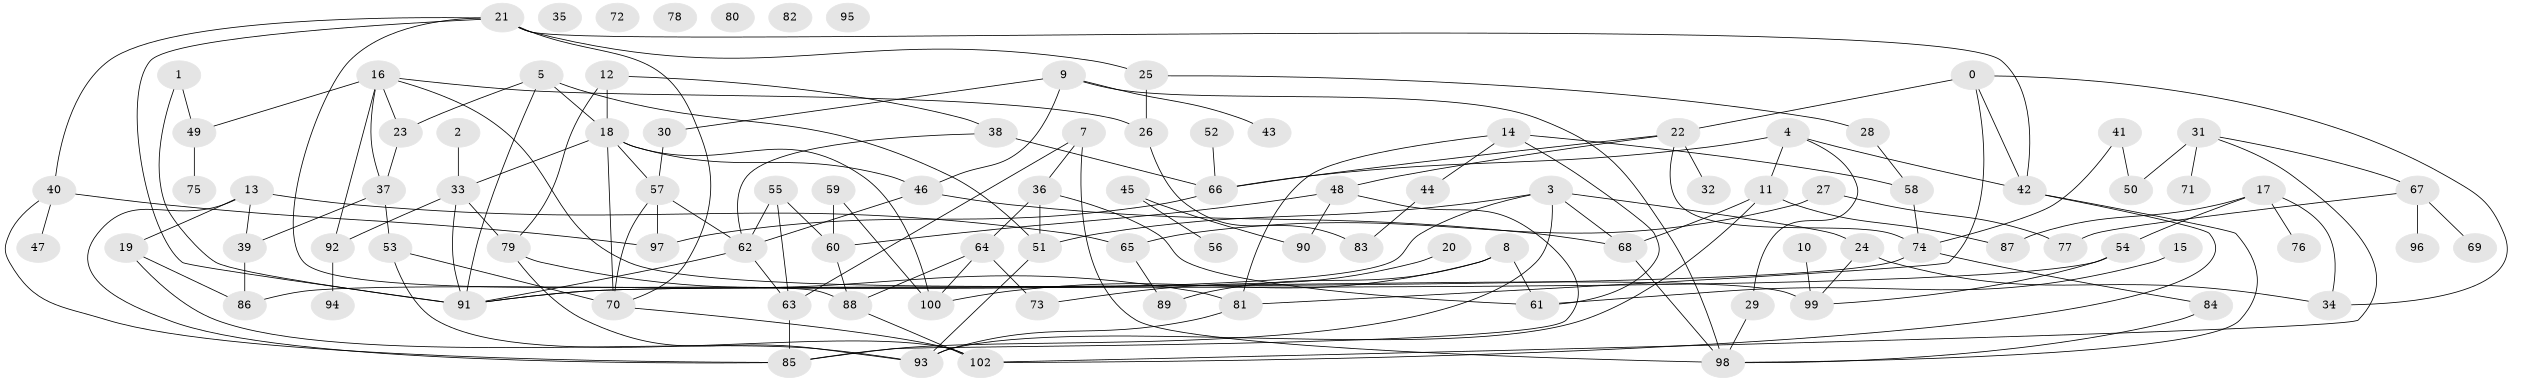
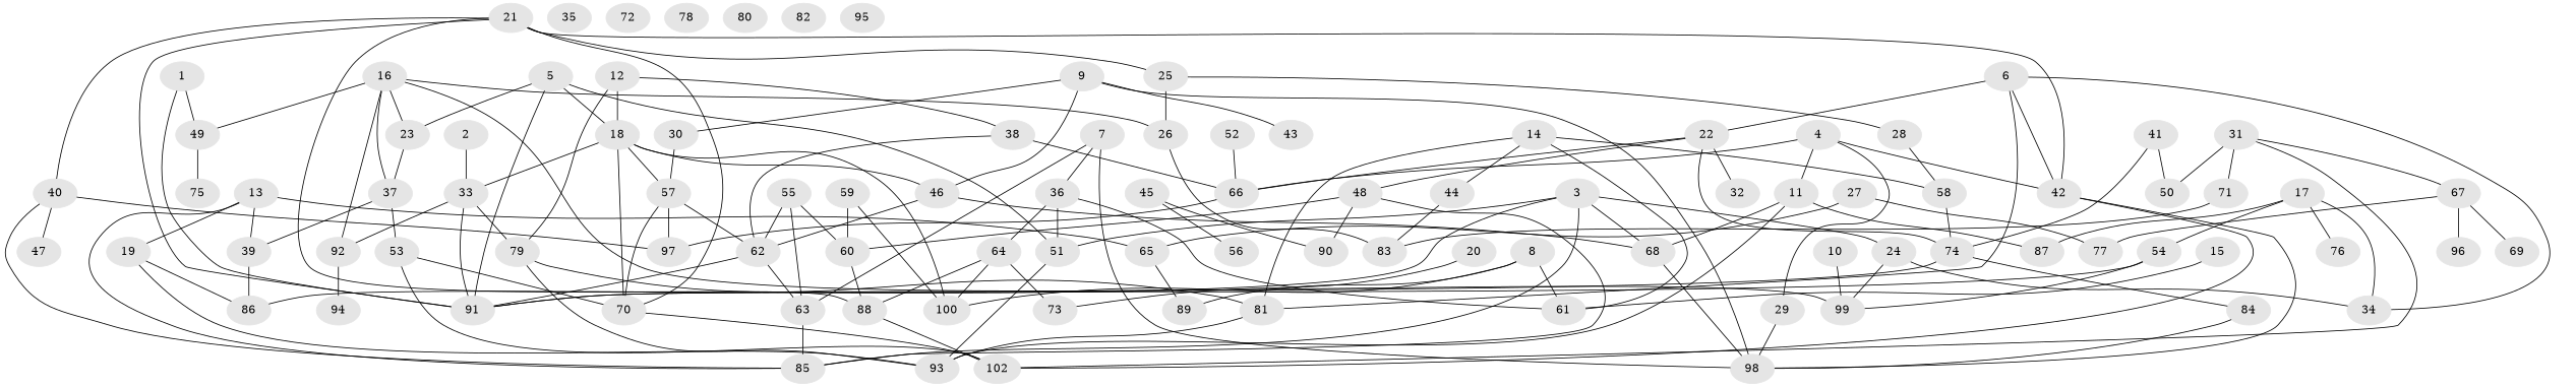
  graph {
    node [color=gray90 style=filled]
    1
    49
    91
    75
    2
    33
    79
    92
    58
    74
    3
    24
    51
    68
    85
    86
    34
    99
    93
    98
    4
    11
    29
    42
    66
    87
    n27 [label=102]
    97
    5
    18
    23
    100
    46
    57
    70
    37
-   6 [label=0]
+   6
    22
    81
    32
    48
    7
    36
    63
    61
    64
    8
    89
    9
    30
    43
    62
    10
    12
    38
    13
    19
    39
    65
    14
    44
    83
    15
    16
    26
    53
    94
    17
    54
    76
    20
    73
    21
    25
    40
    88
    28
    47
    90
    60
    84
    27
    77
    31
    50
    67
    71
    69
    96
    35
    41
    45
    56
    52
    55
    59
    72
    78
    80
    82
    95
    1 -- 49
    1 -- 91
    49 -- 75
    2 -- 33
    33 -- 91
    33 -- 79
    33 -- 92
    79 -- 93
    79 -- 81
    92 -- 94
    58 -- 74
    74 -- 91
    74 -- 84
    3 -- 24
    3 -- 51
    3 -- 68
    3 -- 85
    3 -- 86
    24 -- 34
    24 -- 99
    51 -- 93
    68 -- 98
    4 -- 11
    4 -- 29
    4 -- 42
    4 -- 66
    11 -- 68
    11 -- 93
    11 -- 87
    29 -- 98
    42 -- 98
    42 -- n27
    66 -- 97
    5 -- 91
    5 -- 51
    5 -- 18
    5 -- 23
    18 -- 33
    18 -- 100
    18 -- 46
    18 -- 57
    18 -- 70
    23 -- 37
    46 -- 68
    46 -- 62
    57 -- 97
    57 -- 70
    57 -- 62
    70 -- n27
    37 -- 39
    37 -- 53
    6 -- 34
    6 -- 42
    6 -- 22
    6 -- 81
    22 -- 74
    22 -- 66
    22 -- 32
    22 -- 48
    81 -- 93
    48 -- 85
    48 -- 90
    48 -- 60
    7 -- 98
    7 -- 36
    7 -- 63
    36 -- 51
    36 -- 61
    36 -- 64
    63 -- 85
    64 -- 100
    64 -- 73
    64 -- 88
    8 -- 100
    8 -- 61
    8 -- 89
    9 -- 98
    9 -- 46
    9 -- 30
    9 -- 43
    30 -- 57
    62 -- 91
    62 -- 63
    10 -- 99
    12 -- 79
    12 -- 18
    12 -- 38
    38 -- 66
    38 -- 62
    13 -- 85
    13 -- 19
    13 -- 39
    13 -- 65
    19 -- 86
    19 -- 93
    39 -- 86
    65 -- 89
    14 -- 58
    14 -- 81
    14 -- 61
    14 -- 44
    44 -- 83
    15 -- 61
    16 -- 49
    16 -- 92
    16 -- 99
    16 -- 23
    16 -- 37
    16 -- 26
    26 -- 83
    53 -- n27
    53 -- 70
    17 -- 34
    17 -- 87
    17 -- 54
    17 -- 76
    54 -- 91
    54 -- 99
    20 -- 73
    21 -- 91
    21 -- 42
    21 -- 70
    21 -- 25
    21 -- 40
    21 -- 88
    25 -- 26
    25 -- 28
    40 -- 85
    40 -- 97
    40 -- 47
    88 -- n27
    28 -- 58
    60 -- 88
    84 -- 98
    27 -- 65
    27 -- 77
    31 -- n27
    31 -- 50
    31 -- 67
    31 -- 71
    67 -- 77
    67 -- 69
    67 -- 96
+   71 -- 83
    41 -- 74
    41 -- 50
    45 -- 90
    45 -- 56
    52 -- 66
    55 -- 63
    55 -- 62
    55 -- 60
    59 -- 100
    59 -- 60
  }
